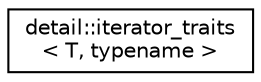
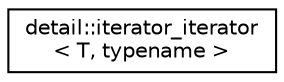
  digraph {
    rankdir=LR
-   n1 [color=black fillcolor=white fontname=Helvetica fontsize=10 height=0.2 label="detail::iterator_traits\l\< T, typename \>" shape=record style=filled width=0.4]
+   n1 [color=black fillcolor=white fontname=Helvetica fontsize=10 height=0.2 label="detail::iterator_iterator\l\< T, typename \>" shape=record style=filled width=0.4]
  }
